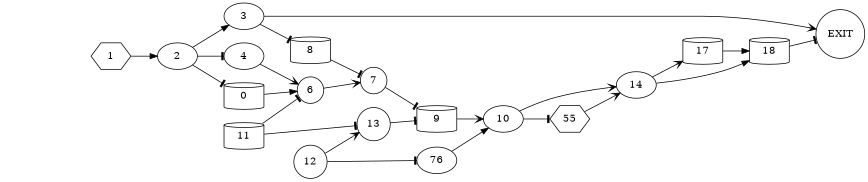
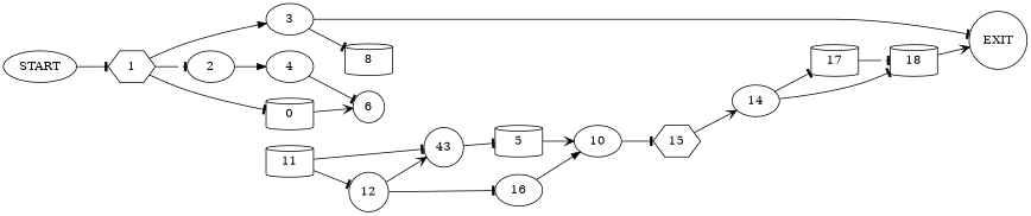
  digraph {
    rankdir=LR
    node [shape=ellipse]
    edge [arrowhead=tee]
+   n1 [label=START]
    1 [shape=hexagon]
    2
    3
    n5 [label=EXIT shape=circle]
    4
    n7 [label=0 shape=cylinder]
    8 [shape=cylinder]
    6 [shape=circle]
-   7 [shape=circle]
-   9 [shape=cylinder]
+   9 [shape=cylinder label=5]
    10
    14
-   15 [shape=hexagon label=55]
+   15 [shape=hexagon]
    11 [shape=cylinder]
    12 [shape=circle]
-   13 [shape=circle]
+   13 [shape=circle label=43]
    17 [shape=cylinder]
    18 [shape=cylinder]
-   16 [label=76]
-   1 -> 2 [arrowhead=normal]
-   2 -> 3 [arrowhead=normal]
-   2 -> 4
-   2 -> n7
-   3 -> n5 [arrowhead=vee]
+   16
+   n1 -> 1
+   1 -> 2
+   1 -> 3 [arrowhead=normal]
+   2 -> 4 [arrowhead=normal]
+   1 -> n7
+   3 -> n5
    3 -> 8
-   4 -> 6 [arrowhead=vee]
-   n7 -> 6 [arrowhead=normal]
-   8 -> 7
-   6 -> 7 [arrowhead=vee]
-   7 -> 9
+   4 -> 6
+   n7 -> 6 [arrowhead=vee]
    9 -> 10 [arrowhead=vee]
-   10 -> 14 [arrowhead=vee]
    10 -> 15
-   14 -> 17 [arrowhead=vee]
-   14 -> 18 [arrowhead=normal]
+   14 -> 17
+   14 -> 18
    15 -> 14 [arrowhead=vee]
-   11 -> 6
+   11 -> 12
    11 -> 13
    12 -> 13 [arrowhead=vee]
    12 -> 16
    13 -> 9
-   17 -> 18 [arrowhead=normal]
-   18 -> n5
+   17 -> 18
+   18 -> n5 [arrowhead=vee]
    16 -> 10 [arrowhead=normal]
  }
